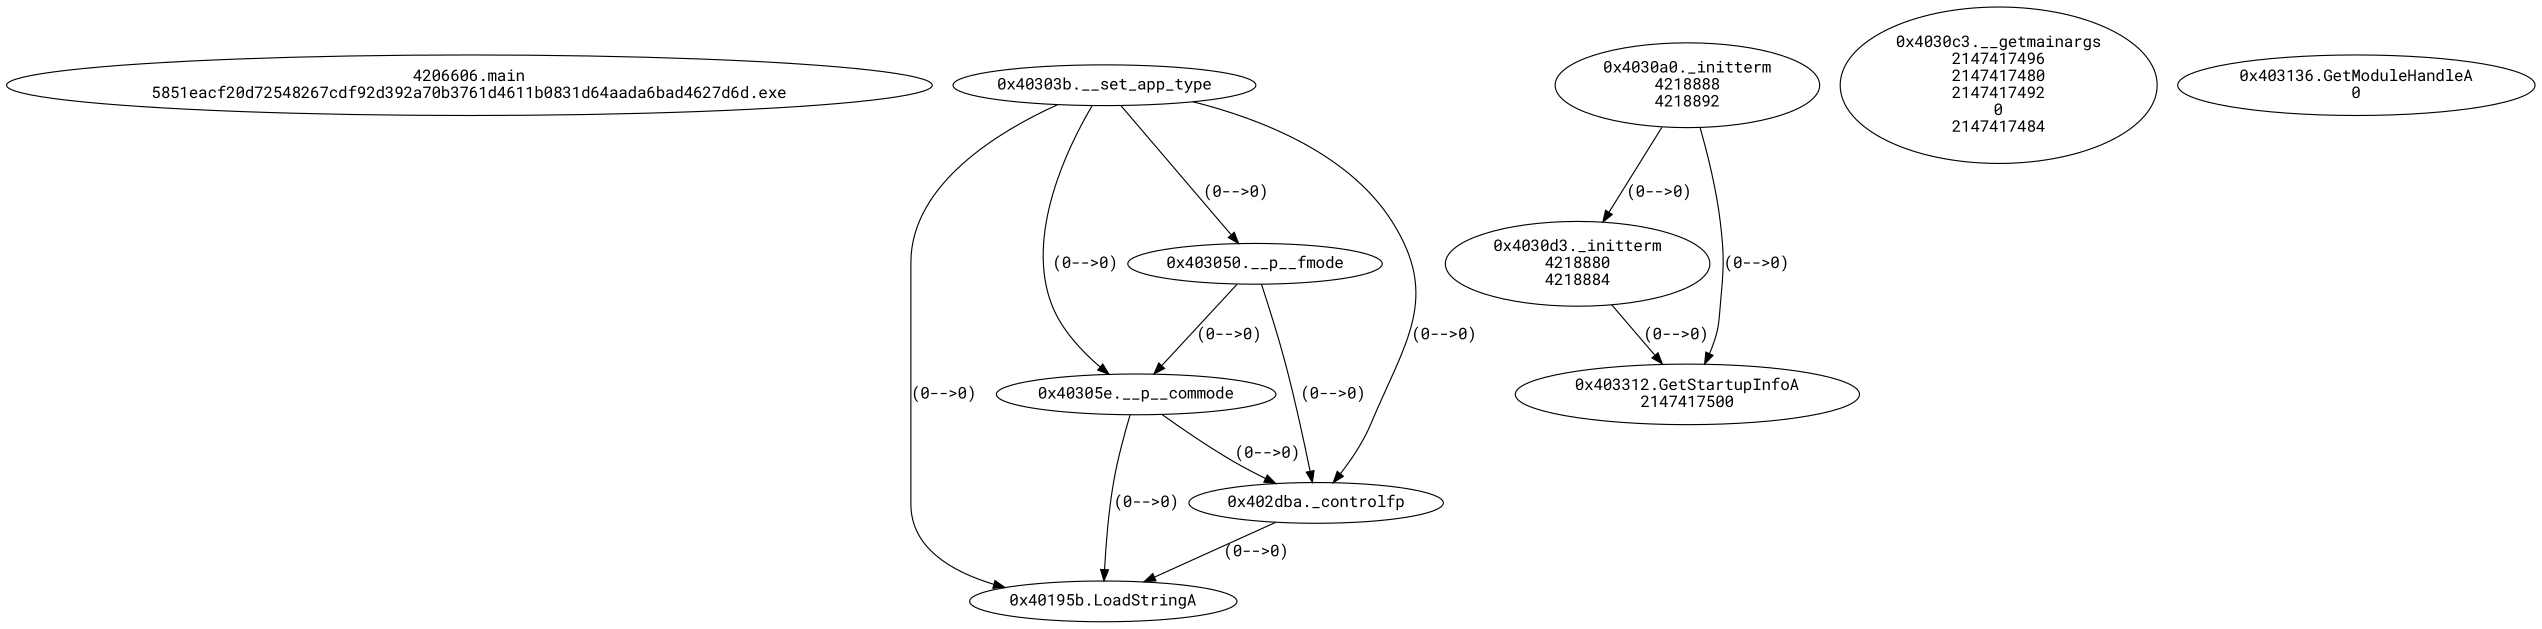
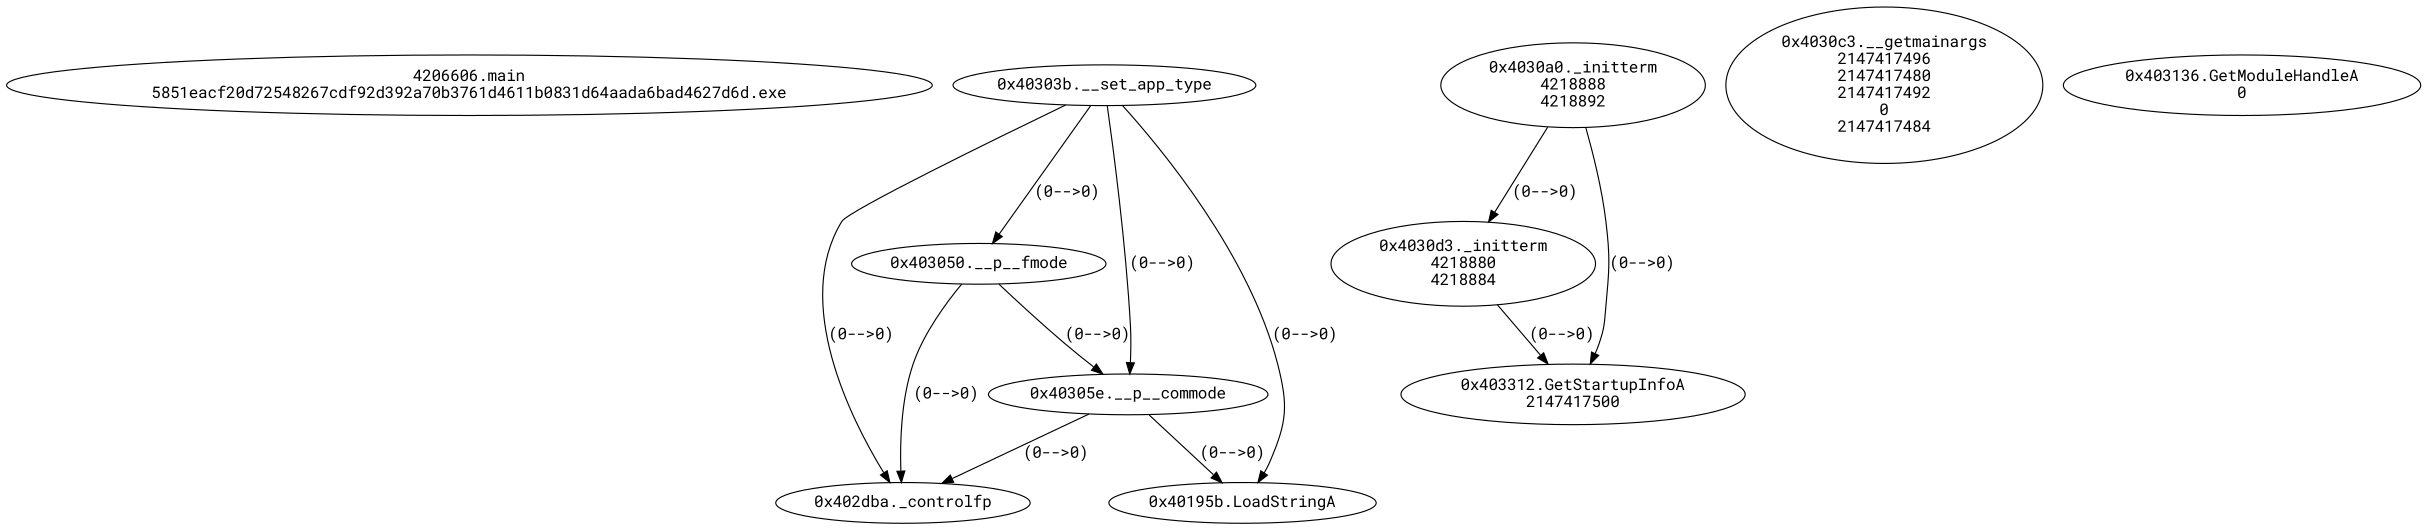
  digraph {
    fontname="Roboto Mono"
    node [fontname="Roboto Mono"]
    edge [fontname="Roboto Mono"]
    n1 [label="4206606.main\n5851eacf20d72548267cdf92d392a70b3761d4611b0831d64aada6bad4627d6d.exe"]
    n2 [label="0x40303b.__set_app_type\n"]
    n3 [label="0x403050.__p__fmode\n"]
    n4 [label="0x40305e.__p__commode\n"]
    n5 [label="0x402dba._controlfp\n"]
    n6 [label="0x40195b.LoadStringA\n"]
    n7 [label="0x4030a0._initterm\n4218888\n4218892"]
    n8 [label="0x4030d3._initterm\n4218880\n4218884"]
    n9 [label="0x403312.GetStartupInfoA\n2147417500"]
    n10 [label="0x4030c3.__getmainargs\n2147417496\n2147417480\n2147417492\n0\n2147417484"]
    n11 [label="0x403136.GetModuleHandleA\n0"]
    n2 -> n3 [label="(0-->0)"]
    n2 -> n4 [label="(0-->0)"]
    n2 -> n5 [label="(0-->0)"]
    n2 -> n6 [label="(0-->0)"]
    n3 -> n4 [label="(0-->0)"]
    n3 -> n5 [label="(0-->0)"]
    n4 -> n5 [label="(0-->0)"]
    n4 -> n6 [label="(0-->0)"]
-   n5 -> n6 [label="(0-->0)"]
    n7 -> n8 [label="(0-->0)"]
    n7 -> n9 [label="(0-->0)"]
    n8 -> n9 [label="(0-->0)"]
  }
